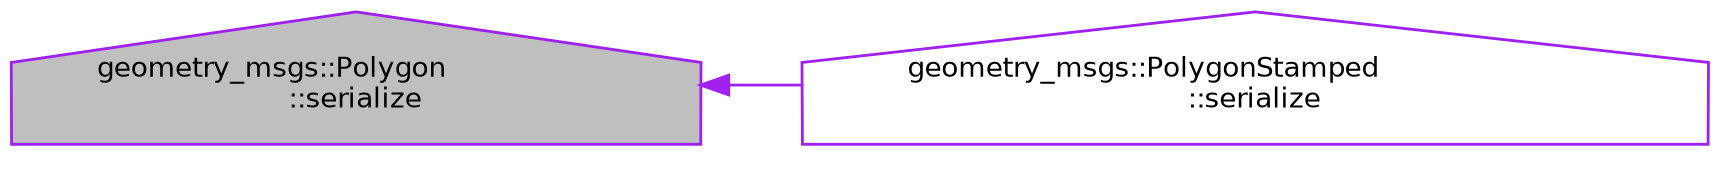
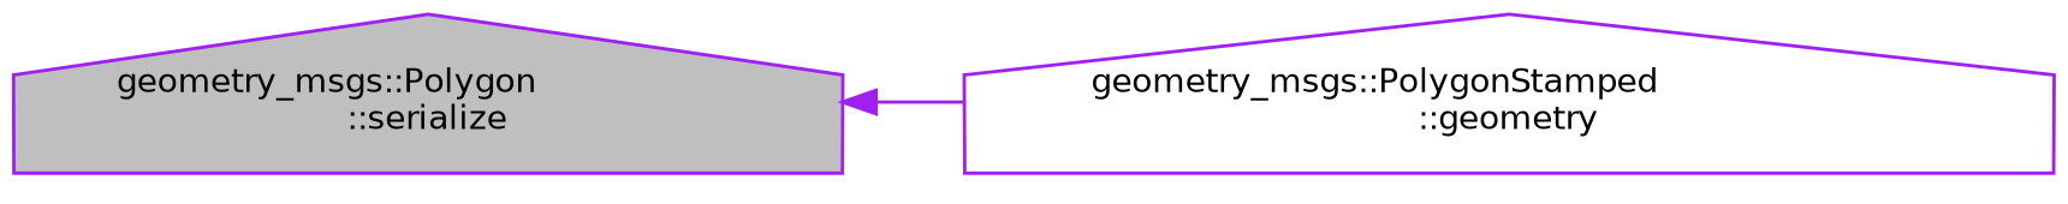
  digraph {
    rankdir=LR
    node [color=purple fontname=Helvetica fontsize=10 shape=house style=filled]
    n1 [fillcolor=grey75 fontcolor=black height=0.2 label="geometry_msgs::Polygon\l::serialize" width=0.4]
-   n2 [fillcolor=white height=0.2 label="geometry_msgs::PolygonStamped\l::serialize" width=0.4]
+   n2 [fillcolor=white height=0.2 label="geometry_msgs::PolygonStamped\l::geometry" width=0.4]
    n1 -> n2 [color=purple dir=back fontname=Helvetica fontsize=10 labelfontname=Helvetica labelfontsize=10 style=solid]
  }
